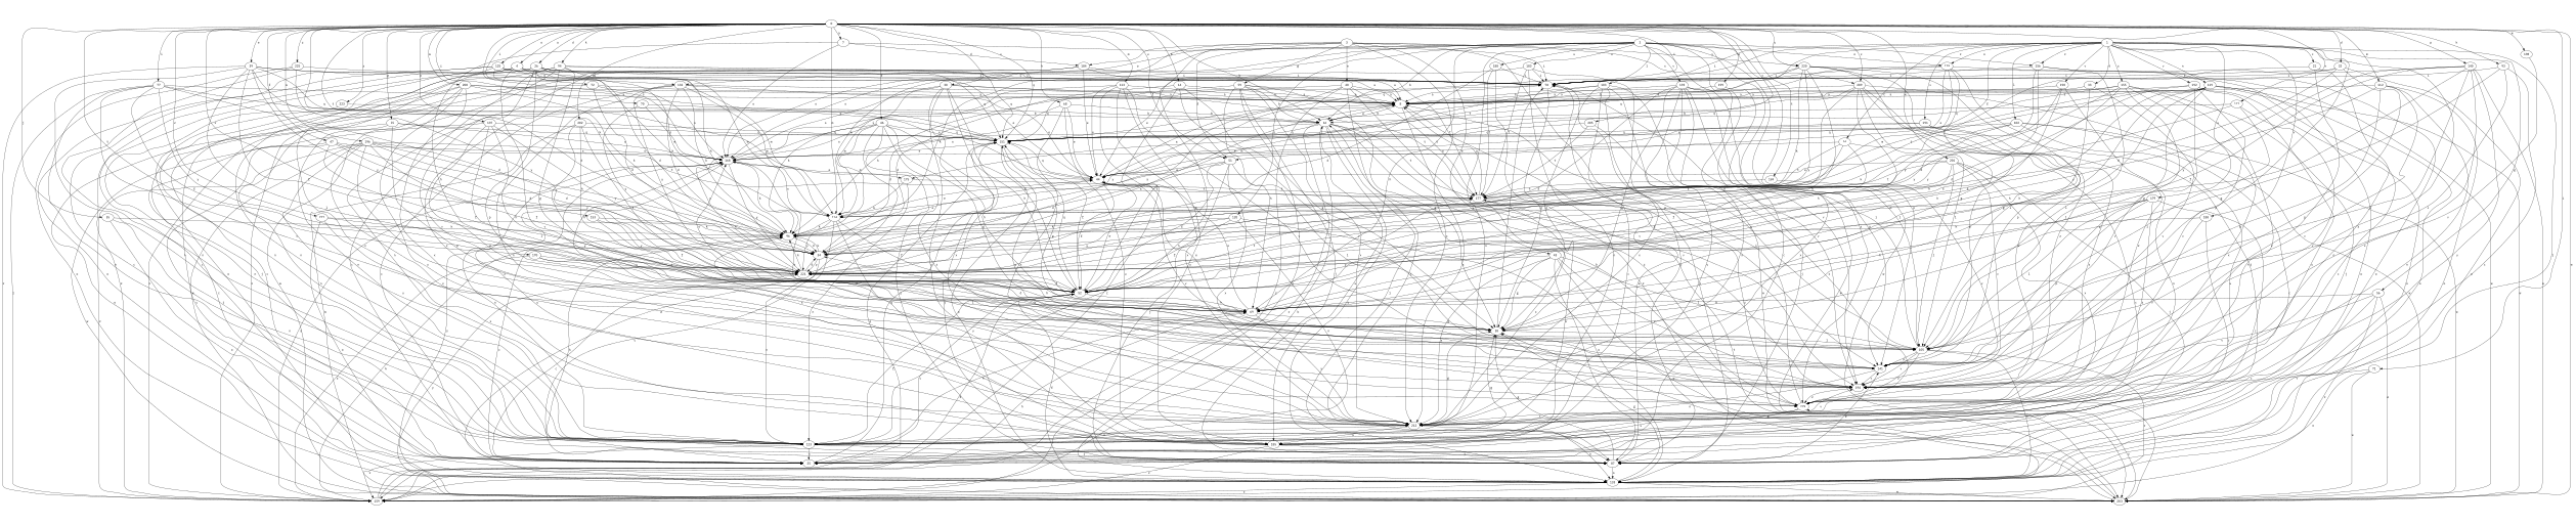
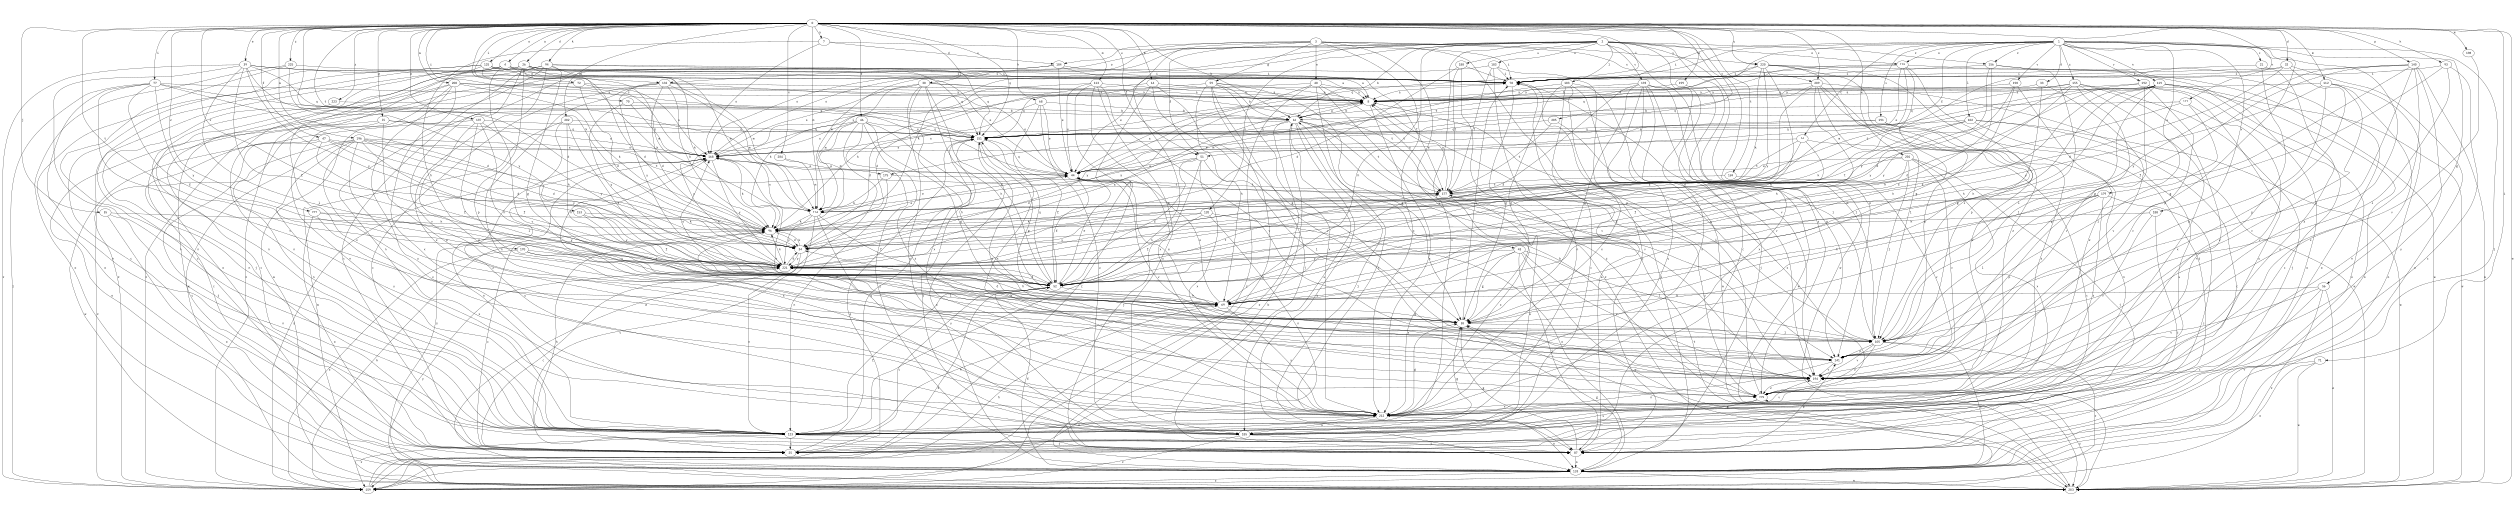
  strict digraph {
    fontname="IBM Plex Mono"
    node [fontname="IBM Plex Mono"]
    edge [fontname="IBM Plex Mono"]
    0
    4
    7
    14
    16
    26
    30
    32
    39
    46
    47
    51
    55
    68
    70
    71
    72
    77
    78
    85
    93
    94
    96
    112
    113
    114
    117
    125
    137
    140
    151
    153
    168
    169
    170
    175
    196
    198
    199
    200
    201
    202
    203
+   204
    205
    209
    220
    223
    225
    227
    25
    123
    132
    194
    133
    69
    184
    8
    34
    52
    n61 [label=80]
    87
    229
    159
    177
    185
    141
    212
    221
    105
    44
    1
    21
    24
    33
    56
    102
    119
    129
    155
    156
    179
    188
    190
    191
    192
    2
    103
    120
    180
    183
    193
    3
    40
    43
    59
    0 -> 4 [label=a]
    0 -> 7 [label=a]
    0 -> 14 [label=b]
    0 -> 16 [label=b]
    0 -> 26 [label=d]
    0 -> 30 [label=d]
    0 -> 32 [label=d]
    0 -> 39 [label=e]
    0 -> 46 [label=f]
    0 -> 47 [label=f]
    0 -> 51 [label=f]
    0 -> 55 [label=g]
    0 -> 68 [label=h]
    0 -> 70 [label=i]
    0 -> 71 [label=i]
    0 -> 72 [label=i]
    0 -> 77 [label=i]
    0 -> 78 [label=i]
    0 -> 85 [label=j]
    0 -> 93 [label=k]
    0 -> 94 [label=k]
    0 -> 96 [label=k]
    0 -> 112 [label=m]
    0 -> 113 [label=m]
    0 -> 114 [label=m]
    0 -> 117 [label=n]
    0 -> 125 [label=o]
    0 -> 137 [label=p]
    0 -> 140 [label=p]
    0 -> 151 [label=q]
    0 -> 153 [label=r]
    0 -> 168 [label=s]
    0 -> 169 [label=t]
    0 -> 170 [label=t]
    0 -> 175 [label=t]
    0 -> 196 [label=w]
    0 -> 198 [label=w]
    0 -> 199 [label=w]
    0 -> 200 [label=w]
    0 -> 201 [label=w]
    0 -> 202 [label=w]
    0 -> 203 [label=w]
+   0 -> 204 [label=x]
    0 -> 205 [label=x]
    0 -> 209 [label=x]
    0 -> 220 [label=y]
    0 -> 223 [label=z]
    0 -> 225 [label=z]
    0 -> 227 [label=z]
    4 -> 78 [label=i]
    4 -> 114 [label=m]
    4 -> 25 [label=c]
    4 -> 123 [label=n]
    4 -> 132 [label=o]
    4 -> 194 [label=v]
    4 -> 133 [label=o]
    7 -> 78 [label=i]
    7 -> 168 [label=s]
    7 -> 69 [label=h]
    7 -> 184 [label=u]
    14 -> 194 [label=v]
    14 -> 8 [label=a]
    14 -> 34 [label=d]
    14 -> 52 [label=f]
    14 -> n61 [label=g]
    16 -> 151 [label=q]
    16 -> 168 [label=s]
    16 -> 194 [label=v]
    16 -> 133 [label=o]
    16 -> 8 [label=a]
    16 -> 87 [label=j]
    16 -> 229 [label=z]
    16 -> 159 [label=r]
    16 -> 177 [label=t]
    16 -> 185 [label=u]
    26 -> 78 [label=i]
    26 -> 114 [label=m]
    26 -> 151 [label=q]
    26 -> 123 [label=n]
    26 -> 194 [label=v]
    26 -> 8 [label=a]
    26 -> 34 [label=d]
    26 -> 159 [label=r]
    26 -> 141 [label=p]
    30 -> 114 [label=m]
    30 -> 168 [label=s]
    30 -> 69 [label=h]
    30 -> 8 [label=a]
    30 -> 52 [label=f]
    30 -> 177 [label=t]
    30 -> 185 [label=u]
    30 -> 212 [label=x]
    32 -> 78 [label=i]
    32 -> 133 [label=o]
    32 -> 34 [label=d]
    32 -> 177 [label=t]
    32 -> 141 [label=p]
    39 -> 78 [label=i]
    39 -> 151 [label=q]
    39 -> 123 [label=n]
    39 -> 8 [label=a]
    39 -> 34 [label=d]
    39 -> 52 [label=f]
    39 -> 159 [label=r]
    39 -> 221 [label=y]
    39 -> 105 [label=l]
    46 -> 114 [label=m]
    46 -> 151 [label=q]
    46 -> 168 [label=s]
    46 -> 203 [label=w]
    46 -> 69 [label=h]
    46 -> n61 [label=g]
    46 -> 87 [label=j]
    46 -> 229 [label=z]
    46 -> 221 [label=y]
    47 -> 168 [label=s]
    47 -> 203 [label=w]
    47 -> 34 [label=d]
    47 -> 52 [label=f]
    47 -> 87 [label=j]
    47 -> 221 [label=y]
    51 -> 34 [label=d]
    51 -> 52 [label=f]
    51 -> 87 [label=j]
    51 -> 212 [label=x]
    51 -> 105 [label=l]
    51 -> 44 [label=e]
    55 -> 151 [label=q]
    55 -> 168 [label=s]
    55 -> 123 [label=n]
    55 -> 133 [label=o]
    55 -> 141 [label=p]
    68 -> 16 [label=b]
    68 -> 34 [label=d]
    68 -> 185 [label=u]
    68 -> 212 [label=x]
    68 -> 44 [label=e]
    70 -> 16 [label=b]
    70 -> 168 [label=s]
    70 -> 221 [label=y]
    71 -> 203 [label=w]
    71 -> 194 [label=v]
    71 -> 133 [label=o]
    72 -> 168 [label=s]
    72 -> 8 [label=a]
    72 -> 34 [label=d]
    72 -> 87 [label=j]
    77 -> 151 [label=q]
    77 -> 123 [label=n]
    77 -> 194 [label=v]
    77 -> 8 [label=a]
    77 -> 34 [label=d]
    77 -> 52 [label=f]
    77 -> 159 [label=r]
    77 -> 221 [label=y]
    78 -> 8 [label=a]
    78 -> n61 [label=g]
    85 -> 96 [label=k]
    85 -> 123 [label=n]
    85 -> 133 [label=o]
    93 -> 78 [label=i]
    93 -> 25 [label=c]
    93 -> n61 [label=g]
    93 -> 105 [label=l]
    94 -> 78 [label=i]
    94 -> 96 [label=k]
    94 -> 151 [label=q]
    94 -> 203 [label=w]
    94 -> 25 [label=c]
    94 -> n61 [label=g]
    94 -> 159 [label=r]
    94 -> 212 [label=x]
    96 -> 25 [label=c]
    96 -> 34 [label=d]
    96 -> 44 [label=e]
    112 -> 123 [label=n]
    112 -> 194 [label=v]
    112 -> 133 [label=o]
    112 -> 8 [label=a]
    112 -> 141 [label=p]
    112 -> 221 [label=y]
    113 -> 96 [label=k]
    113 -> 194 [label=v]
    113 -> 8 [label=a]
    113 -> 159 [label=r]
    113 -> 185 [label=u]
    113 -> 212 [label=x]
    113 -> 44 [label=e]
    114 -> 96 [label=k]
    114 -> 168 [label=s]
    114 -> 25 [label=c]
    114 -> 52 [label=f]
    114 -> 185 [label=u]
    114 -> 221 [label=y]
    114 -> 44 [label=e]
    117 -> 16 [label=b]
    117 -> 194 [label=v]
    117 -> 34 [label=d]
    117 -> 105 [label=l]
    125 -> 78 [label=i]
    125 -> 96 [label=k]
    125 -> 114 [label=m]
    125 -> 25 [label=c]
    125 -> 133 [label=o]
    125 -> 212 [label=x]
    125 -> 44 [label=e]
    137 -> 151 [label=q]
    137 -> 25 [label=c]
    137 -> 69 [label=h]
    137 -> 141 [label=p]
    137 -> 221 [label=y]
    137 -> 105 [label=l]
    140 -> 78 [label=i]
    140 -> 203 [label=w]
    140 -> 52 [label=f]
    140 -> n61 [label=g]
    140 -> 185 [label=u]
    140 -> 212 [label=x]
    140 -> 221 [label=y]
    140 -> 105 [label=l]
    151 -> 168 [label=s]
    151 -> 133 [label=o]
    151 -> 52 [label=f]
    151 -> n61 [label=g]
    151 -> 87 [label=j]
    153 -> 96 [label=k]
    153 -> 52 [label=f]
    153 -> 221 [label=y]
    168 -> 78 [label=i]
    168 -> 96 [label=k]
    168 -> 185 [label=u]
    168 -> 221 [label=y]
    168 -> 44 [label=e]
    169 -> 194 [label=v]
    169 -> 177 [label=t]
    170 -> 69 [label=h]
    170 -> 159 [label=r]
    170 -> 221 [label=y]
    170 -> 105 [label=l]
    175 -> 96 [label=k]
    175 -> 123 [label=n]
    175 -> 177 [label=t]
    196 -> 96 [label=k]
    196 -> 168 [label=s]
    196 -> 25 [label=c]
    196 -> 34 [label=d]
    196 -> 52 [label=f]
    196 -> 229 [label=z]
    196 -> 159 [label=r]
    196 -> 177 [label=t]
    196 -> 185 [label=u]
    196 -> 212 [label=x]
    198 -> 194 [label=v]
    199 -> 8 [label=a]
    199 -> 212 [label=x]
    200 -> 96 [label=k]
    200 -> 203 [label=w]
    200 -> 25 [label=c]
    200 -> 123 [label=n]
    200 -> 8 [label=a]
    200 -> 185 [label=u]
    200 -> 212 [label=x]
    200 -> 44 [label=e]
    201 -> 194 [label=v]
    201 -> 52 [label=f]
    201 -> 87 [label=j]
    201 -> 177 [label=t]
    201 -> 212 [label=x]
    201 -> 105 [label=l]
    201 -> 44 [label=e]
    202 -> 151 [label=q]
    202 -> 203 [label=w]
    202 -> 69 [label=h]
    202 -> 52 [label=f]
    202 -> 229 [label=z]
    203 -> 168 [label=s]
    203 -> n61 [label=g]
    203 -> 229 [label=z]
    203 -> 177 [label=t]
    203 -> 221 [label=y]
+   204 -> 114 [label=m]
+   204 -> 44 [label=e]
    205 -> 151 [label=q]
    205 -> 177 [label=t]
    205 -> 212 [label=x]
    209 -> 151 [label=q]
    209 -> 203 [label=w]
    209 -> 69 [label=h]
    209 -> 8 [label=a]
    209 -> 52 [label=f]
    209 -> 229 [label=z]
    209 -> 141 [label=p]
    209 -> 105 [label=l]
    220 -> 16 [label=b]
    220 -> 78 [label=i]
    220 -> 96 [label=k]
    220 -> 133 [label=o]
    220 -> 69 [label=h]
    220 -> 87 [label=j]
    220 -> 229 [label=z]
    220 -> 221 [label=y]
    220 -> 105 [label=l]
    223 -> 16 [label=b]
    223 -> 123 [label=n]
    225 -> 78 [label=i]
    225 -> 123 [label=n]
    225 -> 133 [label=o]
    225 -> 221 [label=y]
    227 -> 96 [label=k]
    227 -> 133 [label=o]
    227 -> 212 [label=x]
    227 -> 221 [label=y]
    25 -> 151 [label=q]
    123 -> 168 [label=s]
    123 -> 25 [label=c]
    123 -> 69 [label=h]
    123 -> 52 [label=f]
    123 -> 87 [label=j]
    123 -> 159 [label=r]
    132 -> 96 [label=k]
    132 -> 114 [label=m]
    132 -> 25 [label=c]
    132 -> 8 [label=a]
    132 -> 34 [label=d]
    132 -> 212 [label=x]
    132 -> 221 [label=y]
    132 -> 44 [label=e]
    194 -> 151 [label=q]
    194 -> 229 [label=z]
    133 -> 78 [label=i]
    133 -> 203 [label=w]
    133 -> 52 [label=f]
    133 -> n61 [label=g]
    133 -> 159 [label=r]
    69 -> n61 [label=g]
    69 -> 212 [label=x]
    69 -> 44 [label=e]
    184 -> 78 [label=i]
    184 -> 123 [label=n]
    184 -> 159 [label=r]
    184 -> 177 [label=t]
    184 -> 44 [label=e]
    8 -> 16 [label=b]
    8 -> 212 [label=x]
    34 -> 96 [label=k]
    34 -> 123 [label=n]
    34 -> 8 [label=a]
    34 -> 221 [label=y]
    52 -> 151 [label=q]
    52 -> 168 [label=s]
    52 -> 25 [label=c]
    52 -> 69 [label=h]
    52 -> 177 [label=t]
    52 -> 44 [label=e]
    n61 -> 78 [label=i]
    n61 -> 34 [label=d]
    n61 -> 105 [label=l]
    n61 -> 44 [label=e]
    87 -> 96 [label=k]
    87 -> 133 [label=o]
    87 -> 8 [label=a]
    87 -> n61 [label=g]
    87 -> 141 [label=p]
    229 -> 16 [label=b]
    229 -> 78 [label=i]
    229 -> 185 [label=u]
    229 -> 212 [label=x]
    159 -> 16 [label=b]
    159 -> 96 [label=k]
    159 -> 151 [label=q]
    159 -> 168 [label=s]
    159 -> 69 [label=h]
    159 -> 52 [label=f]
    177 -> 114 [label=m]
    177 -> 8 [label=a]
    177 -> 229 [label=z]
    177 -> 185 [label=u]
    177 -> 212 [label=x]
    185 -> 168 [label=s]
    185 -> n61 [label=g]
    185 -> 87 [label=j]
    185 -> 159 [label=r]
    141 -> 96 [label=k]
    141 -> 168 [label=s]
    141 -> 123 [label=n]
    141 -> 194 [label=v]
    212 -> 123 [label=n]
    212 -> 194 [label=v]
    212 -> 133 [label=o]
    212 -> n61 [label=g]
    212 -> 185 [label=u]
    221 -> 96 [label=k]
    221 -> 25 [label=c]
    221 -> 69 [label=h]
    221 -> 8 [label=a]
    221 -> 34 [label=d]
    221 -> 52 [label=f]
    105 -> 78 [label=i]
    105 -> 194 [label=v]
    105 -> 133 [label=o]
    105 -> 8 [label=a]
    105 -> 229 [label=z]
    105 -> 159 [label=r]
    105 -> 141 [label=p]
    44 -> 151 [label=q]
    44 -> 194 [label=v]
    44 -> 8 [label=a]
    44 -> 52 [label=f]
    44 -> 177 [label=t]
    1 -> 51 [label=f]
    1 -> 78 [label=i]
    1 -> 151 [label=q]
    1 -> 175 [label=t]
    1 -> 87 [label=j]
    1 -> 229 [label=z]
    1 -> 141 [label=p]
    1 -> 21 [label=c]
    1 -> 24 [label=c]
    1 -> 33 [label=d]
    1 -> 56 [label=g]
    1 -> 102 [label=l]
    1 -> 119 [label=n]
    1 -> 129 [label=o]
    1 -> 155 [label=r]
    1 -> 156 [label=r]
    1 -> 179 [label=u]
    1 -> 188 [label=v]
    1 -> 190 [label=v]
    1 -> 191 [label=v]
    1 -> 192 [label=v]
    21 -> 78 [label=i]
    21 -> 123 [label=n]
    21 -> 212 [label=x]
    24 -> 168 [label=s]
    24 -> 25 [label=c]
    24 -> 52 [label=f]
    24 -> 177 [label=t]
    24 -> 221 [label=y]
    33 -> 194 [label=v]
    33 -> 69 [label=h]
    33 -> 8 [label=a]
    56 -> 203 [label=w]
    56 -> 25 [label=c]
    56 -> 194 [label=v]
    56 -> 69 [label=h]
    56 -> 159 [label=r]
    102 -> 96 [label=k]
    102 -> 151 [label=q]
    102 -> 203 [label=w]
    102 -> 25 [label=c]
    102 -> 34 [label=d]
    102 -> 185 [label=u]
    119 -> 203 [label=w]
    119 -> 25 [label=c]
    119 -> 133 [label=o]
    119 -> 69 [label=h]
    119 -> 8 [label=a]
    119 -> 34 [label=d]
    119 -> 52 [label=f]
    119 -> n61 [label=g]
    119 -> 177 [label=t]
    119 -> 105 [label=l]
    129 -> 78 [label=i]
    129 -> 114 [label=m]
    129 -> 151 [label=q]
    129 -> 203 [label=w]
    129 -> n61 [label=g]
    129 -> 141 [label=p]
    129 -> 44 [label=e]
    155 -> 151 [label=q]
    155 -> 123 [label=n]
    155 -> 194 [label=v]
    155 -> 8 [label=a]
    155 -> 52 [label=f]
    155 -> 87 [label=j]
    155 -> 212 [label=x]
    155 -> 221 [label=y]
    156 -> 78 [label=i]
    156 -> 133 [label=o]
    156 -> 69 [label=h]
    156 -> 221 [label=y]
    156 -> 105 [label=l]
    179 -> 114 [label=m]
    179 -> 25 [label=c]
    179 -> 69 [label=h]
    179 -> 229 [label=z]
    179 -> 141 [label=p]
    179 -> 105 [label=l]
    188 -> 96 [label=k]
    188 -> 194 [label=v]
    188 -> 87 [label=j]
    190 -> 69 [label=h]
    190 -> 8 [label=a]
    190 -> 229 [label=z]
    190 -> 221 [label=y]
    191 -> 151 [label=q]
    191 -> 123 [label=n]
    191 -> 229 [label=z]
    191 -> 44 [label=e]
    192 -> 194 [label=v]
    192 -> 133 [label=o]
    192 -> 8 [label=a]
    192 -> 185 [label=u]
    192 -> 141 [label=p]
    192 -> 44 [label=e]
    2 -> 16 [label=b]
    2 -> 96 [label=k]
    2 -> 114 [label=m]
    2 -> 168 [label=s]
    2 -> 203 [label=w]
    2 -> 25 [label=c]
    2 -> 123 [label=n]
    2 -> 132 [label=o]
    2 -> 194 [label=v]
    2 -> 69 [label=h]
    2 -> 229 [label=z]
    2 -> 141 [label=p]
    2 -> 129 [label=o]
    2 -> 156 [label=r]
    2 -> 103 [label=l]
    2 -> 120 [label=n]
    2 -> 180 [label=u]
    2 -> 183 [label=u]
    2 -> 193 [label=v]
    103 -> 114 [label=m]
    103 -> 203 [label=w]
    103 -> 25 [label=c]
    103 -> 194 [label=v]
-   103 -> 8 [label=a]
    103 -> n61 [label=g]
    103 -> 212 [label=x]
    120 -> 96 [label=k]
    120 -> 123 [label=n]
    120 -> 133 [label=o]
    120 -> 52 [label=f]
    120 -> 221 [label=y]
    180 -> 78 [label=i]
    180 -> 34 [label=d]
    180 -> 159 [label=r]
    180 -> 177 [label=t]
    183 -> 78 [label=i]
    183 -> 123 [label=n]
    183 -> 87 [label=j]
    183 -> 177 [label=t]
    183 -> 44 [label=e]
    193 -> 203 [label=w]
    193 -> 8 [label=a]
    193 -> 52 [label=f]
    193 -> n61 [label=g]
    193 -> 87 [label=j]
    193 -> 185 [label=u]
    193 -> 141 [label=p]
    193 -> 212 [label=x]
    193 -> 105 [label=l]
    3 -> 51 [label=f]
    3 -> 168 [label=s]
    3 -> 209 [label=x]
    3 -> 220 [label=y]
    3 -> 123 [label=n]
    3 -> 184 [label=u]
    3 -> 141 [label=p]
    3 -> 212 [label=x]
    3 -> 40 [label=e]
    3 -> 43 [label=e]
    3 -> 59 [label=g]
    40 -> 96 [label=k]
    40 -> 194 [label=v]
    40 -> 8 [label=a]
    40 -> 87 [label=j]
    40 -> 159 [label=r]
    40 -> 177 [label=t]
    40 -> 221 [label=y]
    43 -> 203 [label=w]
    43 -> 194 [label=v]
    43 -> n61 [label=g]
    43 -> 87 [label=j]
    43 -> 212 [label=x]
    43 -> 221 [label=y]
    43 -> 105 [label=l]
    59 -> 16 [label=b]
    59 -> 151 [label=q]
    59 -> 133 [label=o]
    59 -> 69 [label=h]
    59 -> 8 [label=a]
    59 -> n61 [label=g]
    59 -> 87 [label=j]
    59 -> 212 [label=x]
  }
